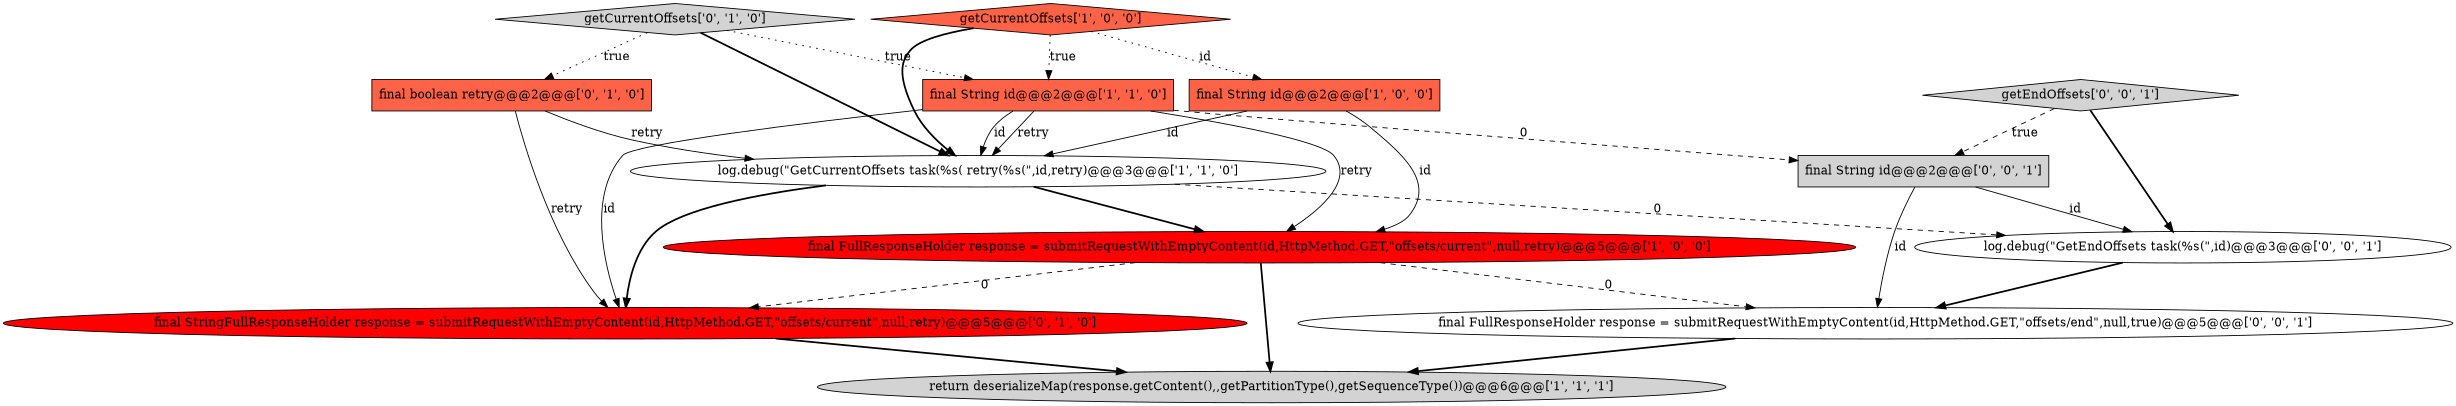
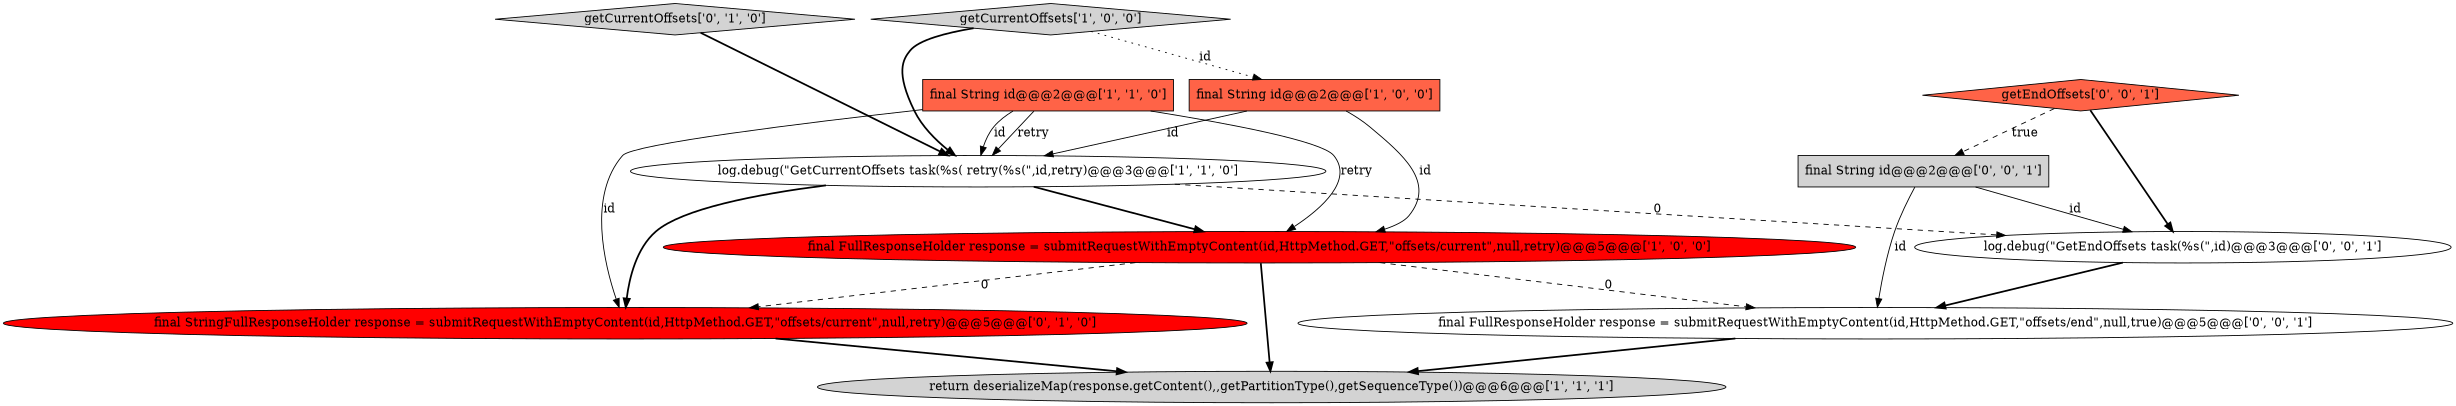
  digraph {
    node [fillcolor=lightgray shape=ellipse style=filled]
    edge [style=solid]
    n1 [fillcolor=white label="final FullResponseHolder response = submitRequestWithEmptyContent(id,HttpMethod.GET,\"offsets/end\",null,true)@@@5@@@['0', '0', '1']"]
    n2 [label="return deserializeMap(response.getContent(),,getPartitionType(),getSequenceType())@@@6@@@['1', '1', '1']"]
-   n3 [fillcolor=tomato label="final boolean retry@@@2@@@['0', '1', '0']" shape=box]
    n4 [fillcolor=red label="final StringFullResponseHolder response = submitRequestWithEmptyContent(id,HttpMethod.GET,\"offsets/current\",null,retry)@@@5@@@['0', '1', '0']"]
    n5 [fillcolor=white label="log.debug(\"GetCurrentOffsets task(%s( retry(%s(\",id,retry)@@@3@@@['1', '1', '0']"]
    n6 [fillcolor=white label="log.debug(\"GetEndOffsets task(%s(\",id)@@@3@@@['0', '0', '1']"]
    n7 [fillcolor=red label="final FullResponseHolder response = submitRequestWithEmptyContent(id,HttpMethod.GET,\"offsets/current\",null,retry)@@@5@@@['1', '0', '0']"]
    n8 [label="getCurrentOffsets['0', '1', '0']" shape=diamond]
    n9 [fillcolor=tomato label="final String id@@@2@@@['1', '1', '0']" shape=box]
    n10 [label="final String id@@@2@@@['0', '0', '1']" shape=box]
    n11 [fillcolor=tomato label="final String id@@@2@@@['1', '0', '0']" shape=box]
-   n12 [fillcolor=tomato label="getCurrentOffsets['1', '0', '0']" shape=diamond]
-   n13 [label="getEndOffsets['0', '0', '1']" shape=diamond]
+   n12 [label="getCurrentOffsets['1', '0', '0']" shape=diamond]
+   n13 [fillcolor=tomato label="getEndOffsets['0', '0', '1']" shape=diamond]
    n1 -> n2 [style=bold]
-   n3 -> n4 [label=retry]
-   n3 -> n5 [label=retry]
    n4 -> n2 [style=bold]
    n5 -> n4 [style=bold]
    n5 -> n6 [label=0 style=dashed]
    n5 -> n7 [style=bold]
    n6 -> n1 [style=bold]
    n7 -> n1 [label=0 style=dashed]
    n7 -> n2 [style=bold]
    n7 -> n4 [label=0 style=dashed]
-   n8 -> n3 [label=true style=dotted]
    n8 -> n5 [style=bold]
-   n8 -> n9 [label=true style=dotted]
    n9 -> n4 [label=id]
    n9 -> n5 [label=retry]
    n9 -> n5 [label=id]
    n9 -> n7 [label=retry]
-   n9 -> n10 [label=0 style=dashed]
    n10 -> n1 [label=id]
    n10 -> n6 [label=id]
    n11 -> n5 [label=id]
    n11 -> n7 [label=id]
    n12 -> n5 [style=bold]
-   n12 -> n9 [label=true style=dotted]
    n12 -> n11 [label=id style=dotted]
    n13 -> n6 [style=bold]
    n13 -> n10 [label=true style=dashed]
  }
